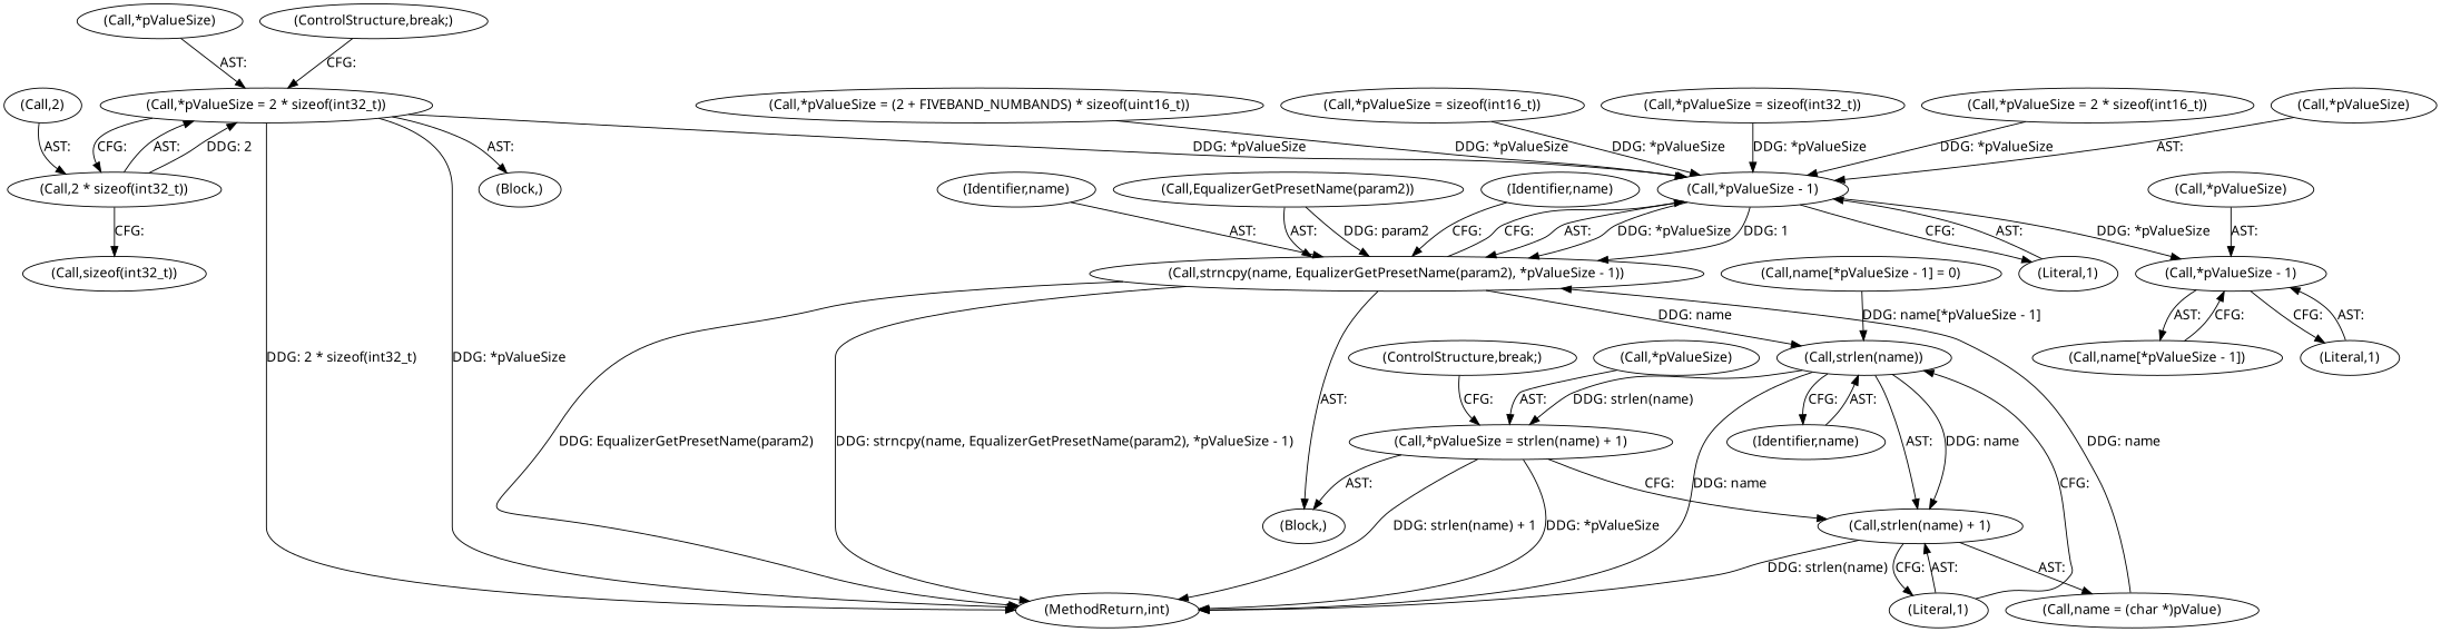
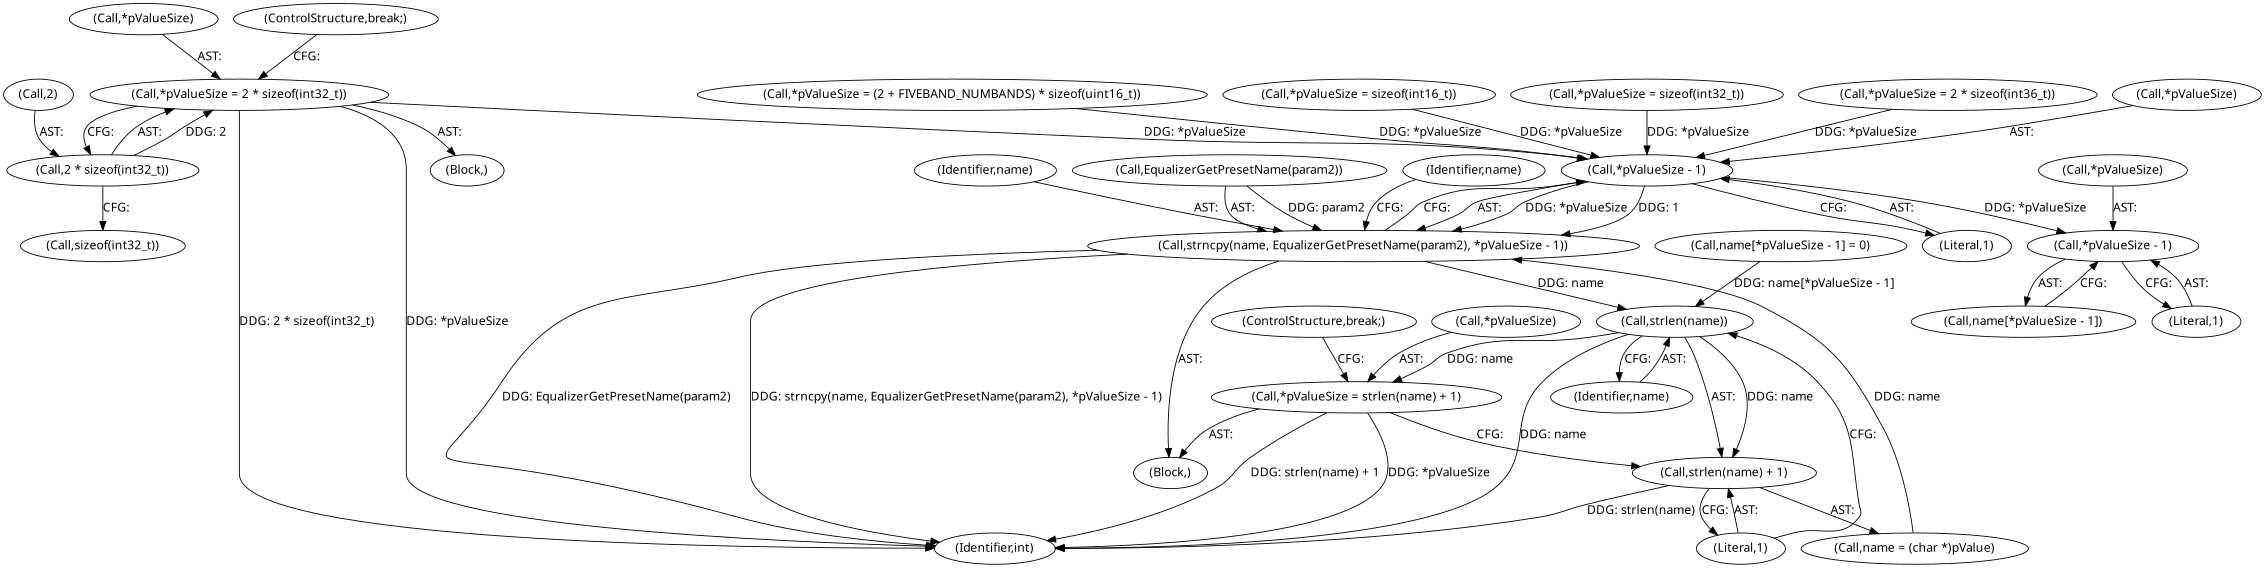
  digraph {
    fontname="Noto Sans"
    node [fontname="Noto Sans"]
    edge [fontname="Noto Sans"]
    n1 [label="(Call,*pValueSize = 2 * sizeof(int32_t))"]
    n2 [label="(Call,2 * sizeof(int32_t))"]
    n3 [label="(Call,*pValueSize - 1)"]
-   n4 [label="(MethodReturn,int)"]
+   n4 [label="(Identifier,int)"]
    n5 [label="(Block,)"]
    n6 [label="(Call,sizeof(int32_t))"]
    n7 [label="(Call,strncpy(name, EqualizerGetPresetName(param2), *pValueSize - 1))"]
    n8 [label="(Call,*pValueSize - 1)"]
    n9 [label="(Literal,1)"]
    n10 [label="(Call,strlen(name))"]
    n11 [label="(Block,)"]
    n12 [label="(Call,name[*pValueSize - 1])"]
    n13 [label="(Literal,1)"]
    n14 [label="(Call,*pValueSize = strlen(name) + 1)"]
    n15 [label="(Call,strlen(name) + 1)"]
    n16 [label="(Identifier,name)"]
    n17 [label="(Literal,1)"]
    n18 [label="(Call,name = (char *)pValue)"]
    n19 [label="(Call,*pValueSize = (2 + FIVEBAND_NUMBANDS) * sizeof(uint16_t))"]
    n20 [label="(Call,*pValueSize = sizeof(int16_t))"]
    n21 [label="(Identifier,name)"]
    n22 [label="(Call,name[*pValueSize - 1] = 0)"]
    n23 [label="(Call,*pValueSize = sizeof(int32_t))"]
    n24 [label="(Call,2)"]
    n25 [label="(ControlStructure,break;)"]
    n26 [label="(Identifier,name)"]
    n27 [label="(Call,*pValueSize)"]
-   n28 [label="(Call,*pValueSize = 2 * sizeof(int16_t))"]
+   n28 [label="(Call,*pValueSize = 2 * sizeof(int36_t))"]
    n29 [label="(Call,EqualizerGetPresetName(param2))"]
    n30 [label="(Call,*pValueSize)"]
    n31 [label="(Call,*pValueSize)"]
    n32 [label="(ControlStructure,break;)"]
    n33 [label="(Call,*pValueSize)"]
    n1 -> n2 [label="CFG: "]
    n1 -> n3 [label="DDG: *pValueSize"]
    n1 -> n4 [label="DDG: *pValueSize"]
    n1 -> n4 [label="DDG: 2 * sizeof(int32_t)"]
    n1 -> n5 [label="AST: "]
    n2 -> n1 [label="AST: "]
    n2 -> n1 [label="DDG: 2"]
    n2 -> n6 [label="CFG: "]
    n3 -> n7 [label="AST: "]
    n3 -> n7 [label="DDG: *pValueSize"]
    n3 -> n7 [label="DDG: 1"]
    n3 -> n8 [label="DDG: *pValueSize"]
    n3 -> n9 [label="CFG: "]
    n7 -> n3 [label="CFG: "]
    n7 -> n4 [label="DDG: EqualizerGetPresetName(param2)"]
    n7 -> n4 [label="DDG: strncpy(name, EqualizerGetPresetName(param2), *pValueSize - 1)"]
    n7 -> n10 [label="DDG: name"]
    n7 -> n11 [label="AST: "]
    n8 -> n12 [label="AST: "]
    n8 -> n13 [label="CFG: "]
    n9 -> n3 [label="AST: "]
    n10 -> n4 [label="DDG: name"]
-   n10 -> n14 [label="DDG: strlen(name)"]
+   n10 -> n14 [label="DDG: name"]
    n10 -> n15 [label="AST: "]
    n10 -> n15 [label="DDG: name"]
    n10 -> n16 [label="CFG: "]
    n12 -> n8 [label="CFG: "]
    n13 -> n8 [label="AST: "]
    n14 -> n4 [label="DDG: strlen(name) + 1"]
    n14 -> n4 [label="DDG: *pValueSize"]
    n14 -> n11 [label="AST: "]
    n14 -> n15 [label="CFG: "]
    n15 -> n4 [label="DDG: strlen(name)"]
    n15 -> n17 [label="CFG: "]
    n15 -> n18 [label="AST: "]
    n16 -> n10 [label="AST: "]
    n17 -> n10 [label="CFG: "]
    n17 -> n15 [label="AST: "]
    n18 -> n7 [label="DDG: name"]
    n19 -> n3 [label="DDG: *pValueSize"]
    n20 -> n3 [label="DDG: *pValueSize"]
    n21 -> n7 [label="CFG: "]
    n22 -> n10 [label="DDG: name[*pValueSize - 1]"]
    n23 -> n3 [label="DDG: *pValueSize"]
    n24 -> n2 [label="AST: "]
    n25 -> n14 [label="CFG: "]
    n26 -> n7 [label="AST: "]
    n27 -> n8 [label="AST: "]
    n28 -> n3 [label="DDG: *pValueSize"]
    n29 -> n7 [label="AST: "]
    n29 -> n7 [label="DDG: param2"]
    n30 -> n14 [label="AST: "]
    n31 -> n1 [label="AST: "]
    n32 -> n1 [label="CFG: "]
    n33 -> n3 [label="AST: "]
  }
